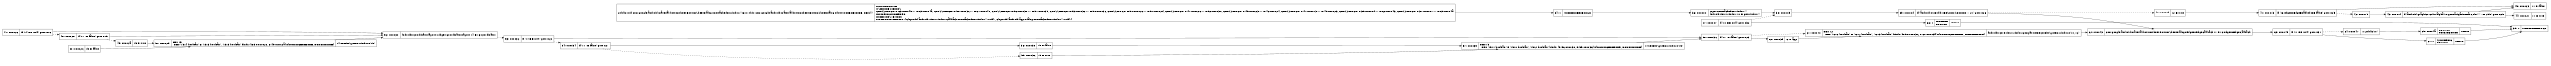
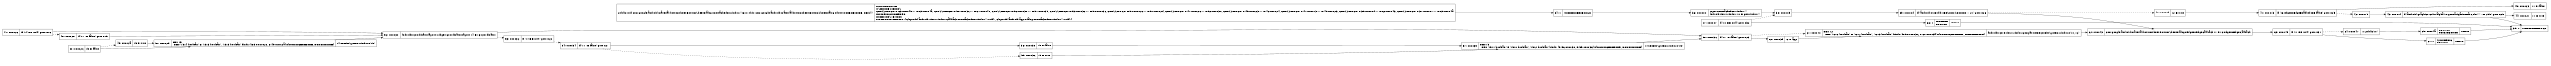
  digraph {
    rankdir=LR
    node [shape=record]
    n1 [label="{34\:\ ?|MTH_ENTER_BLOCK\l}"]
    n2 [label="{36\:\ 0x0000|super.onAttachedToWindow()\landroid.view.Window r0 = getWindow()\l}"]
    n3 [label="{38\:\ 0x0009}"]
    n4 [label="{37\:\ 0x0007|if (r0 == null) goto L32\l}"]
    n5 [label="{66\:\ ?|METHOD\lRETURN\l|return\l}"]
    n6 [label="{39\:\ 0x000d|if (android.os.Build.VERSION.SDK_INT \< 21) goto L26\l}"]
    n7 [label="{35\:\ ?|MTH_EXIT_BLOCK\l}"]
    n8 [label="{40\:\ 0x000f|r2 = true\l}"]
    n9 [label="{62\:\ 0x0043|com.google.android.material.bottomsheet.BottomSheetDialog$EdgeToEdgeCallback r1 = r6.edgeToEdgeCallback\l}"]
    n10 [label="{41\:\ 0x0013|if (r6.edgeToEdgeEnabled == false) goto L25\l}"]
    n11 [label="{63\:\ 0x0045|if (r1 == null) goto L31\l}"]
    n12 [label="{42\:\ 0x0015}"]
    n13 [label="{45\:\ 0x0023|r1 = false\l}"]
    n14 [label="{43\:\ 0x001f|if (android.graphics.Color.alpha(r0.getNavigationBarColor()) \>= 255) goto L25\l}"]
    n15 [label="{44\:\ 0x0021|r1 = true\l}"]
    n16 [label="{47\:\ 0x0026|if (r4 == null) goto L16\l}"]
    n17 [label="{48\:\ 0x0028|if (r1 != false) goto L15\l}"]
    n18 [label="{52\:\ 0x0030|androidx.coordinatorlayout.widget.CoordinatorLayout r4 = r6.coordinator\l}"]
    n19 [label="{49\:\ 0x002a|r5 = true\l}"]
    n20 [label="{53\:\ 0x0032|if (r4 == null) goto L22\l}"]
    n21 [label="{51\:\ 0x002d|PHI: r5 \l  PHI: (r5v4 boolean) = (r5v3 boolean), (r5v5 boolean) binds: [B:50:0x002c, B:49:0x002a] A[DONT_GENERATE, DONT_INLINE]\l|r4.setFitsSystemWindows(r5)\l}"]
    n22 [label="{50\:\ 0x002c|r5 = false\l}"]
    n23 [label="{54\:\ 0x0034|if (r1 != false) goto L21\l}"]
    n24 [label="{58\:\ 0x003c|if (r1 != false) goto L23\l}"]
    n25 [label="{55\:\ 0x0036|r5 = true\l}"]
    n26 [label="{56\:\ 0x0038|r5 = false\l}"]
    n27 [label="{60\:\ 0x003f|r2 = app\l}"]
    n28 [label="{61\:\ 0x0040|PHI: r2 \l  PHI: (r2v2 boolean) = (r2v1 boolean), (r2v3 boolean) binds: [B:58:0x003c, B:60:0x003f] A[DONT_GENERATE, DONT_INLINE]\l|androidx.core.view.WindowCompat.setDecorFitsSystemWindows(r0, r2)\l}"]
    n29 [label="{57\:\ 0x0039|PHI: r5 \l  PHI: (r5v1 boolean) = (r5v0 boolean), (r5v2 boolean) binds: [B:56:0x0038, B:55:0x0036] A[DONT_GENERATE, DONT_INLINE]\l|r4.setFitsSystemWindows(r5)\l}"]
    n30 [label="{64\:\ 0x0047|r1.public(r0)\l}"]
    n31 [label="{67\:\ ?|SYNTHETIC\lRETURN\l|return\l}"]
    n32 [label="{65\:\ 0x004a|RETURN\lORIG_RETURN\l|return\l}"]
    n33 [label="{public void com.google.android.material.bottomsheet.BottomSheetDialog.onAttachedToWindow((r6v0 'this' com.google.android.material.bottomsheet.BottomSheetDialog A[IMMUTABLE_TYPE, THIS]))  | DONT_RENAME\lUSE_LINES_HINTS\lCROSS_EDGE: B:63:0x0045 \-\> B:65:0x004a, CROSS_EDGE: B:58:0x003c \-\> B:61:0x0040, CROSS_EDGE: B:56:0x0038 \-\> B:57:0x0039, CROSS_EDGE: B:53:0x0032 \-\> B:58:0x003c, CROSS_EDGE: B:50:0x002c \-\> B:51:0x002d, CROSS_EDGE: B:47:0x0026 \-\> B:52:0x0030, CROSS_EDGE: B:45:0x0023 \-\> B:46:0x0024, CROSS_EDGE: B:41:0x0013 \-\> B:45:0x0023, CROSS_EDGE: B:39:0x000d \-\> B:62:0x0043, CROSS_EDGE: B:37:0x0007 \-\> B:65:0x004a\lINLINE_NOT_NEEDED\lTYPE_VARS: EMPTY\lMETHOD_OVERRIDE: [ClspMth\{android.view.Window.Callback.onAttachedToWindow():void\}, ClspMth\{android.app.Dialog.onAttachedToWindow():void\}]\l}"]
    n1 -> n2
    n2 -> n3
    n3 -> n6
    n4 -> n3 [style=dashed]
    n4 -> n5
    n5 -> n7
    n6 -> n8 [style=dashed]
    n6 -> n9
    n8 -> n10
    n9 -> n11
    n10 -> n12 [style=dashed]
    n10 -> n13
    n11 -> n30 [style=dashed]
    n11 -> n31
    n12 -> n14
-   n14 -> n13
+   n14 -> n7
    n14 -> n15 [style=solid]
    n16 -> n17 [style=dashed]
    n16 -> n18
    n17 -> n18
-   n17 -> n19 [style=dashed]
+   n22 -> n19 [style=dashed]
    n18 -> n20 [style=dashed]
    n19 -> n21
    n20 -> n23 [style=dashed]
-   n20 -> n24
+   n18 -> n24
    n21 -> n18
    n22 -> n21
    n23 -> n25 [style=dashed]
    n23 -> n26
    n24 -> n27
    n24 -> n28 [style=dashed]
    n25 -> n29
    n26 -> n29
    n27 -> n28
    n28 -> n9
    n29 -> n24
    n30 -> n32
    n31 -> n7
    n32 -> n7
    n33 -> n1
  }
